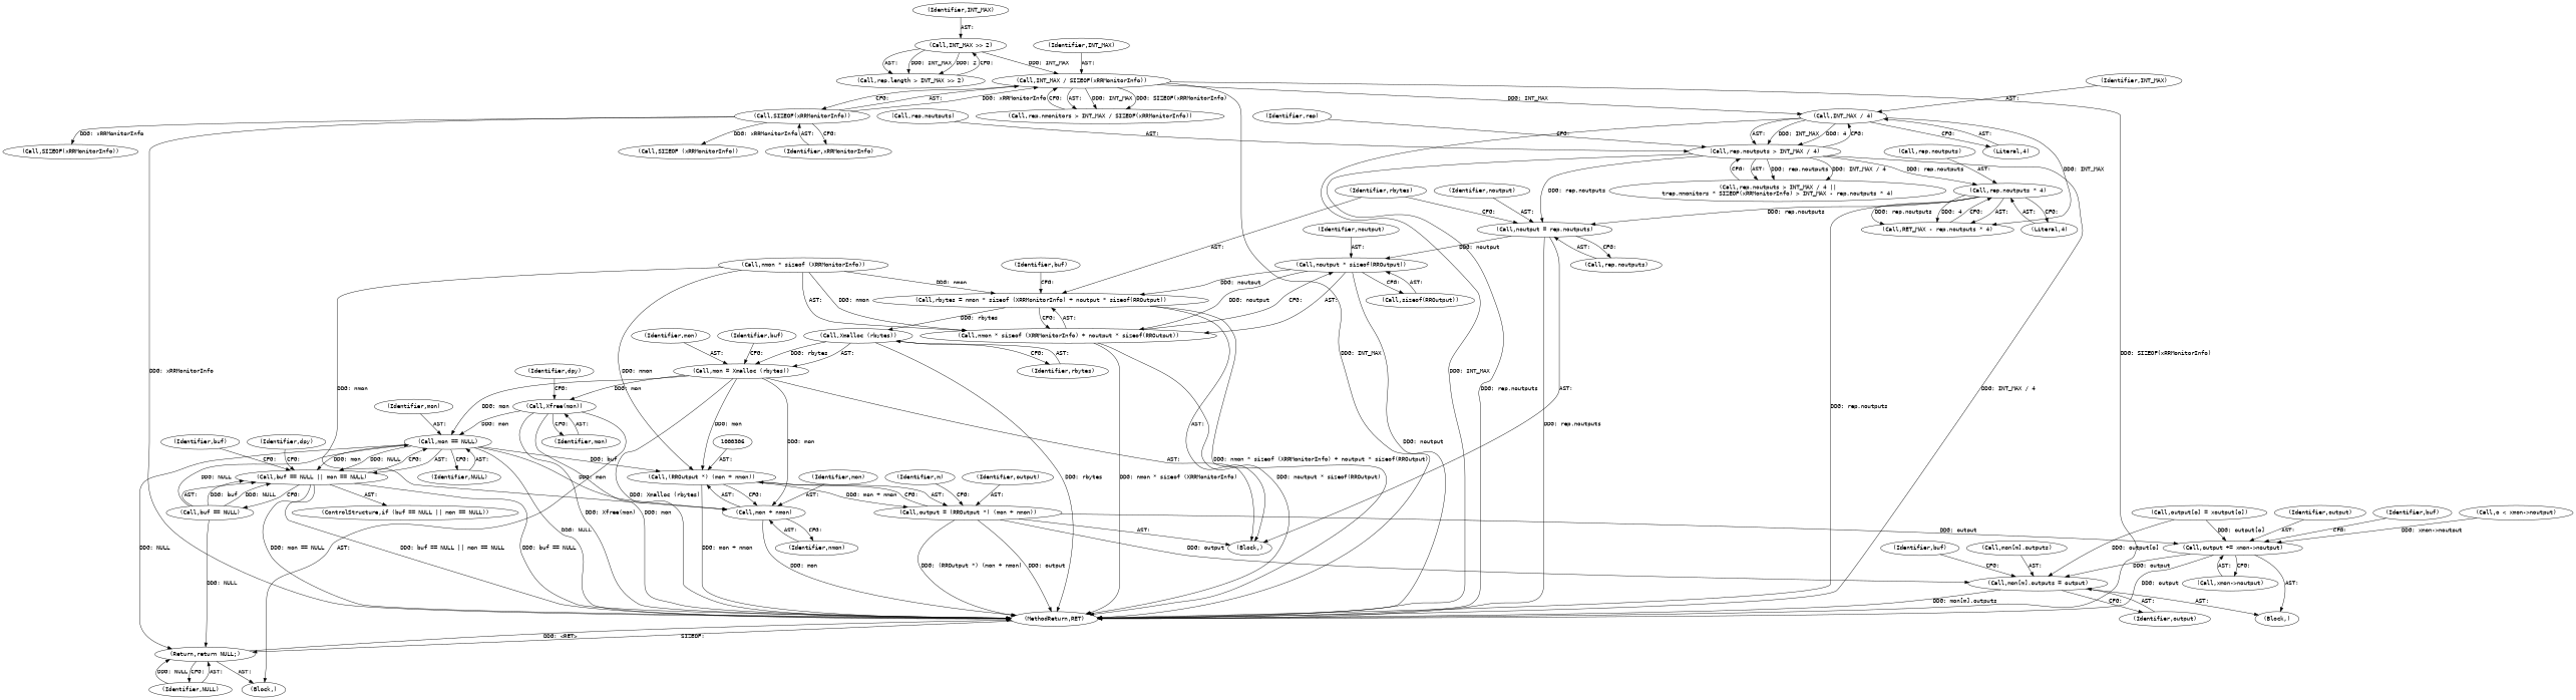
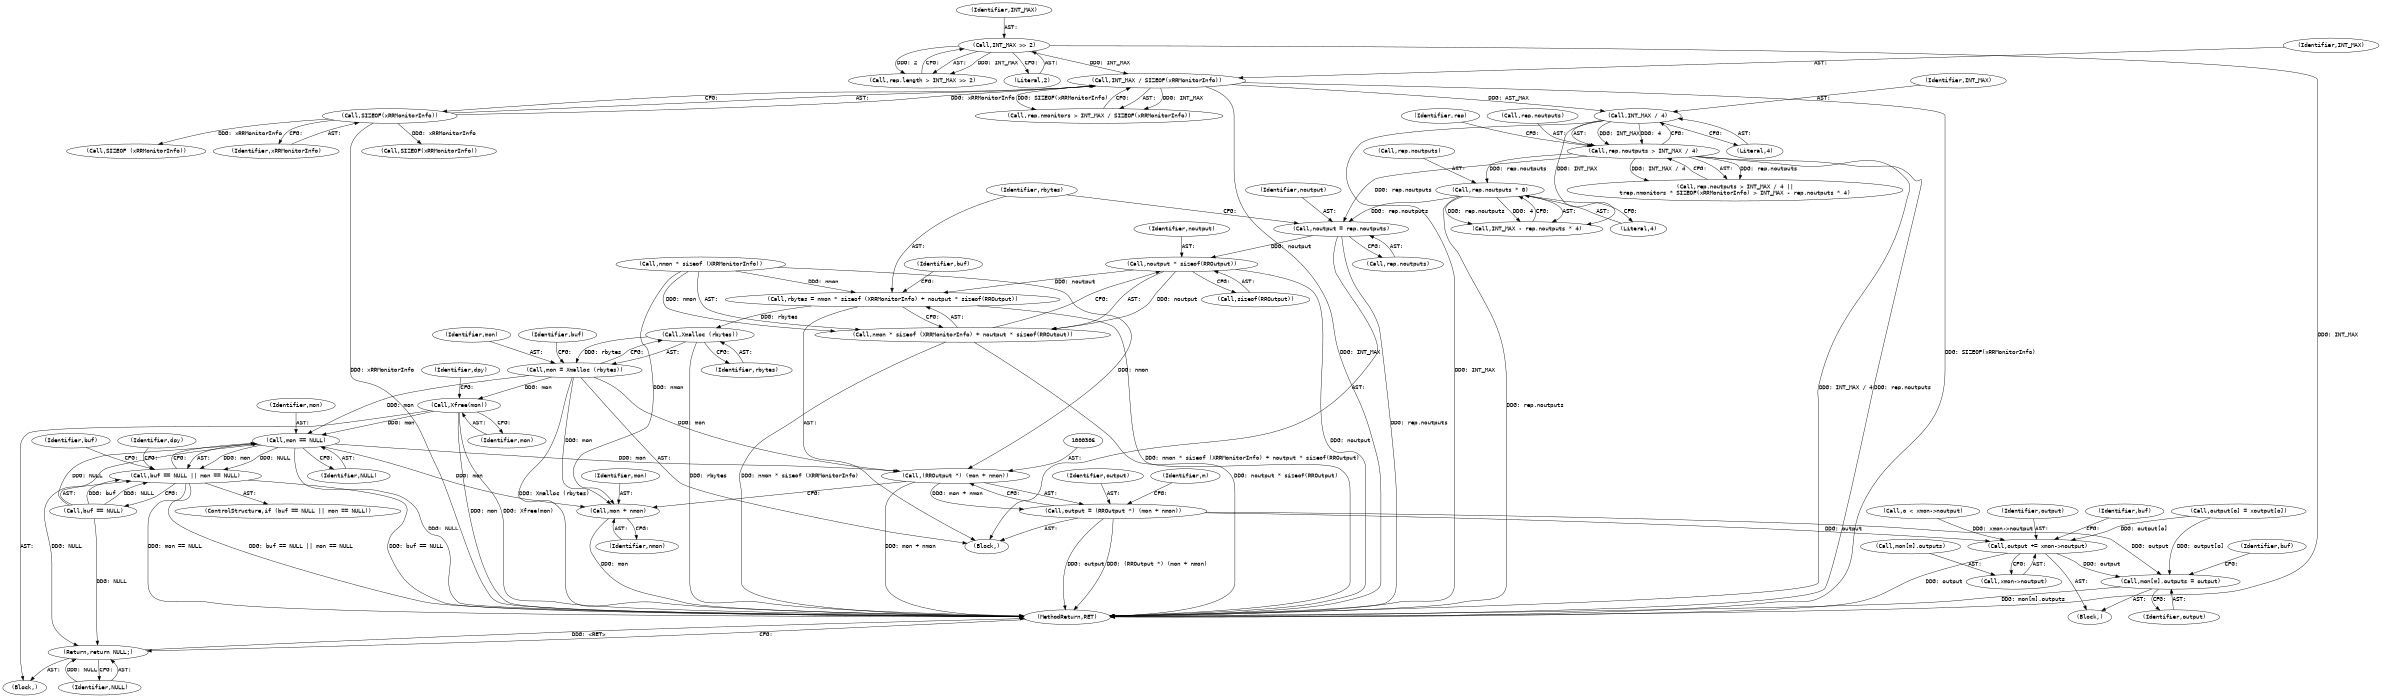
  digraph {
    fontname="DejaVu Sans Mono"
    node [fontname="DejaVu Sans Mono"]
    edge [fontname="DejaVu Sans Mono"]
    n1 [label="(Call,noutput * sizeof(RROutput))"]
    n2 [label="(Call,rbytes = nmon * sizeof (XRRMonitorInfo) + noutput * sizeof(RROutput))"]
    n3 [label="(Call,nmon * sizeof (XRRMonitorInfo) + noutput * sizeof(RROutput))"]
    n4 [label="(Call,sizeof(RROutput))"]
    n5 [label="(MethodReturn,RET)"]
    n6 [label="(Block,)"]
    n7 [label="(Call,Xmalloc (rbytes))"]
    n8 [label="(Return,return NULL;)"]
    n9 [label="(Call,noutput = rep.noutputs)"]
    n10 [label="(Call,rep.noutputs)"]
-   n11 [label="(Call,rep.noutputs * 4)"]
-   n12 [label="(Call,RET_MAX - rep.noutputs * 4)"]
+   n11 [label="(Call,rep.noutputs * 0)"]
+   n12 [label="(Call,INT_MAX - rep.noutputs * 4)"]
    n13 [label="(Literal,4)"]
    n14 [label="(Call,rep.noutputs > INT_MAX / 4)"]
    n15 [label="(Call,INT_MAX / 4)"]
    n16 [label="(Call,rep.noutputs > INT_MAX / 4 ||\n\trep.nmonitors * SIZEOF(xRRMonitorInfo) > INT_MAX - rep.noutputs * 4)"]
    n17 [label="(Literal,4)"]
    n18 [label="(Call,INT_MAX / SIZEOF(xRRMonitorInfo))"]
    n19 [label="(Call,SIZEOF(xRRMonitorInfo))"]
    n20 [label="(Call,rep.nmonitors > INT_MAX / SIZEOF(xRRMonitorInfo))"]
    n21 [label="(Call,SIZEOF(xRRMonitorInfo))"]
    n22 [label="(Identifier,xRRMonitorInfo)"]
    n23 [label="(Call,SIZEOF (xRRMonitorInfo))"]
    n24 [label="(Call,INT_MAX >> 2)"]
+   n25 [label="(Literal,2)"]
    n26 [label="(Call,rep.length > INT_MAX >> 2)"]
    n27 [label="(Call,mon = Xmalloc (rbytes))"]
    n28 [label="(Identifier,rbytes)"]
    n29 [label="(Call,mon == NULL)"]
    n30 [label="(Call,Xfree(mon))"]
    n31 [label="(Call,(RROutput *) (mon + nmon))"]
    n32 [label="(Call,mon + nmon)"]
    n33 [label="(Call,buf == NULL || mon == NULL)"]
    n34 [label="(Identifier,NULL)"]
    n35 [label="(Block,)"]
    n36 [label="(Identifier,mon)"]
    n37 [label="(Call,output = (RROutput *) (mon + nmon))"]
    n38 [label="(Identifier,nmon)"]
    n39 [label="(Call,buf == NULL)"]
    n40 [label="(ControlStructure,if (buf == NULL || mon == NULL))"]
    n41 [label="(Identifier,NULL)"]
    n42 [label="(Call,mon[m].outputs = output)"]
    n43 [label="(Call,output += xmon->noutput)"]
    n44 [label="(Identifier,output)"]
    n45 [label="(Block,)"]
    n46 [label="(Call,xmon->noutput)"]
    n47 [label="(Identifier,buf)"]
    n48 [label="(Identifier,m)"]
    n49 [label="(Identifier,output)"]
    n50 [label="(Identifier,buf)"]
    n51 [label="(Call,rep.noutputs)"]
    n52 [label="(Call,nmon * sizeof (XRRMonitorInfo))"]
    n53 [label="(Identifier,dpy)"]
    n54 [label="(Identifier,INT_MAX)"]
    n55 [label="(Call,mon[m].outputs)"]
    n56 [label="(Identifier,noutput)"]
    n57 [label="(Call,rep.noutputs)"]
    n58 [label="(Identifier,buf)"]
    n59 [label="(Identifier,INT_MAX)"]
    n60 [label="(Identifier,mon)"]
    n61 [label="(Identifier,rbytes)"]
    n62 [label="(Identifier,noutput)"]
    n63 [label="(Identifier,mon)"]
    n64 [label="(Identifier,buf)"]
    n65 [label="(Identifier,mon)"]
    n66 [label="(Identifier,buf)"]
    n67 [label="(Identifier,output)"]
    n68 [label="(Identifier,INT_MAX)"]
    n69 [label="(Call,o < xmon->noutput)"]
    n70 [label="(Call,output[o] = xoutput[o])"]
    n71 [label="(Identifier,rep)"]
    n72 [label="(Identifier,dpy)"]
    1000306
    n1 -> n2 [label="DDG: noutput"]
    n1 -> n3 [label="AST: "]
    n1 -> n3 [label="DDG: noutput"]
    n1 -> n4 [label="CFG: "]
    n1 -> n5 [label="DDG: noutput"]
    n2 -> n3 [label="CFG: "]
    n2 -> n5 [label="DDG: nmon * sizeof (XRRMonitorInfo) + noutput * sizeof(RROutput)"]
    n2 -> n6 [label="AST: "]
    n2 -> n7 [label="DDG: rbytes"]
    n3 -> n1 [label="CFG: "]
    n3 -> n2 [label="AST: "]
    n3 -> n5 [label="DDG: nmon * sizeof (XRRMonitorInfo)"]
    n3 -> n5 [label="DDG: noutput * sizeof(RROutput)"]
    n4 -> n1 [label="AST: "]
-   n5 -> n8 [label="SIZEOF: "]
+   n5 -> n8 [label="CFG: "]
    n7 -> n5 [label="DDG: rbytes"]
    n7 -> n27 [label="AST: "]
    n7 -> n27 [label="DDG: rbytes"]
    n7 -> n28 [label="CFG: "]
    n8 -> n5 [label="DDG: <RET>"]
    n8 -> n35 [label="AST: "]
    n8 -> n41 [label="CFG: "]
    n9 -> n1 [label="DDG: noutput"]
    n9 -> n5 [label="DDG: rep.noutputs"]
    n9 -> n6 [label="AST: "]
    n9 -> n10 [label="CFG: "]
    n10 -> n9 [label="AST: "]
    n11 -> n5 [label="DDG: rep.noutputs"]
    n11 -> n9 [label="DDG: rep.noutputs"]
    n11 -> n12 [label="AST: "]
    n11 -> n12 [label="DDG: rep.noutputs"]
    n11 -> n12 [label="DDG: 4"]
    n11 -> n13 [label="CFG: "]
    n12 -> n11 [label="CFG: "]
    n13 -> n11 [label="AST: "]
    n14 -> n5 [label="DDG: INT_MAX / 4"]
    n14 -> n5 [label="DDG: rep.noutputs"]
    n14 -> n9 [label="DDG: rep.noutputs"]
    n14 -> n11 [label="DDG: rep.noutputs"]
    n14 -> n15 [label="CFG: "]
    n14 -> n16 [label="AST: "]
    n14 -> n16 [label="DDG: rep.noutputs"]
    n14 -> n16 [label="DDG: INT_MAX / 4"]
    n15 -> n5 [label="DDG: INT_MAX"]
    n15 -> n12 [label="DDG: INT_MAX"]
    n15 -> n14 [label="AST: "]
    n15 -> n14 [label="DDG: INT_MAX"]
    n15 -> n14 [label="DDG: 4"]
    n15 -> n17 [label="CFG: "]
    n16 -> n14 [label="CFG: "]
    n17 -> n15 [label="AST: "]
    n18 -> n5 [label="DDG: SIZEOF(xRRMonitorInfo)"]
    n18 -> n5 [label="DDG: INT_MAX"]
-   n18 -> n15 [label="DDG: INT_MAX"]
+   n18 -> n15 [label="DDG: AST_MAX"]
    n18 -> n19 [label="CFG: "]
    n18 -> n20 [label="AST: "]
    n18 -> n20 [label="DDG: INT_MAX"]
    n18 -> n20 [label="DDG: SIZEOF(xRRMonitorInfo)"]
    n19 -> n5 [label="DDG: xRRMonitorInfo"]
    n19 -> n18 [label="AST: "]
    n19 -> n18 [label="DDG: xRRMonitorInfo"]
    n19 -> n21 [label="DDG: xRRMonitorInfo"]
    n19 -> n22 [label="CFG: "]
    n19 -> n23 [label="DDG: xRRMonitorInfo"]
    n20 -> n18 [label="CFG: "]
    n22 -> n19 [label="AST: "]
+   n24 -> n5 [label="DDG: INT_MAX"]
    n24 -> n18 [label="DDG: INT_MAX"]
+   n24 -> n25 [label="CFG: "]
    n24 -> n26 [label="AST: "]
    n24 -> n26 [label="DDG: INT_MAX"]
    n24 -> n26 [label="DDG: 2"]
+   n25 -> n24 [label="AST: "]
    n26 -> n24 [label="CFG: "]
    n27 -> n5 [label="DDG: Xmalloc (rbytes)"]
    n27 -> n6 [label="AST: "]
+   n27 -> n7 [label="CFG: "]
    n27 -> n29 [label="DDG: mon"]
    n27 -> n30 [label="DDG: mon"]
    n27 -> n31 [label="DDG: mon"]
    n27 -> n32 [label="DDG: mon"]
    n28 -> n7 [label="AST: "]
    n29 -> n5 [label="DDG: NULL"]
    n29 -> n8 [label="DDG: NULL"]
-   n29 -> n31 [label="DDG: buf"]
+   n29 -> n31 [label="DDG: mon"]
    n29 -> n32 [label="DDG: mon"]
    n29 -> n33 [label="AST: "]
    n29 -> n33 [label="DDG: mon"]
    n29 -> n33 [label="DDG: NULL"]
    n29 -> n34 [label="CFG: "]
    n30 -> n5 [label="DDG: Xfree(mon)"]
    n30 -> n5 [label="DDG: mon"]
    n30 -> n29 [label="DDG: mon"]
    n30 -> n35 [label="AST: "]
    n30 -> n36 [label="CFG: "]
    n31 -> n5 [label="DDG: mon + nmon"]
    n31 -> n32 [label="CFG: "]
    n31 -> n37 [label="AST: "]
    n31 -> n37 [label="DDG: mon + nmon"]
    n32 -> n5 [label="DDG: mon"]
-   n32 -> n31 [label="AST: "]
    n32 -> n38 [label="CFG: "]
    n33 -> n5 [label="DDG: buf == NULL"]
    n33 -> n5 [label="DDG: mon == NULL"]
    n33 -> n5 [label="DDG: buf == NULL || mon == NULL"]
    n33 -> n29 [label="CFG: "]
    n33 -> n39 [label="CFG: "]
    n33 -> n40 [label="AST: "]
    n34 -> n29 [label="AST: "]
    n36 -> n30 [label="AST: "]
    n37 -> n5 [label="DDG: output"]
    n37 -> n5 [label="DDG: (RROutput *) (mon + nmon)"]
    n37 -> n6 [label="AST: "]
    n37 -> n31 [label="CFG: "]
    n37 -> n42 [label="DDG: output"]
    n37 -> n43 [label="DDG: output"]
    n38 -> n32 [label="AST: "]
    n39 -> n8 [label="DDG: NULL"]
    n39 -> n29 [label="DDG: NULL"]
    n39 -> n33 [label="AST: "]
    n39 -> n33 [label="DDG: buf"]
    n39 -> n33 [label="DDG: NULL"]
    n41 -> n8 [label="AST: "]
    n41 -> n8 [label="DDG: NULL"]
    n42 -> n5 [label="DDG: mon[m].outputs"]
    n42 -> n44 [label="CFG: "]
    n42 -> n45 [label="AST: "]
    n43 -> n5 [label="DDG: output"]
    n43 -> n42 [label="DDG: output"]
    n43 -> n45 [label="AST: "]
    n43 -> n46 [label="CFG: "]
    n44 -> n42 [label="AST: "]
    n46 -> n43 [label="AST: "]
    n47 -> n2 [label="CFG: "]
    n48 -> n37 [label="CFG: "]
    n49 -> n43 [label="AST: "]
    n50 -> n42 [label="CFG: "]
    n51 -> n14 [label="AST: "]
    n52 -> n2 [label="DDG: nmon"]
    n52 -> n3 [label="AST: "]
    n52 -> n3 [label="DDG: nmon"]
    n52 -> n31 [label="DDG: nmon"]
    n52 -> n32 [label="DDG: nmon"]
    n53 -> n33 [label="CFG: "]
    n54 -> n24 [label="AST: "]
-   n55 -> n42 [label="AST: "]
+   n55 -> n46 [label="AST: "]
    n56 -> n9 [label="AST: "]
    n57 -> n11 [label="AST: "]
    n58 -> n27 [label="CFG: "]
    n59 -> n18 [label="AST: "]
    n60 -> n29 [label="AST: "]
    n61 -> n2 [label="AST: "]
    n61 -> n9 [label="CFG: "]
    n62 -> n1 [label="AST: "]
    n63 -> n27 [label="AST: "]
    n64 -> n43 [label="CFG: "]
    n65 -> n32 [label="AST: "]
    n66 -> n33 [label="CFG: "]
    n67 -> n37 [label="AST: "]
    n68 -> n15 [label="AST: "]
    n69 -> n43 [label="DDG: xmon->noutput"]
    n70 -> n42 [label="DDG: output[o]"]
    n70 -> n43 [label="DDG: output[o]"]
    n71 -> n14 [label="CFG: "]
    n72 -> n30 [label="CFG: "]
    1000306 -> n31 [label="AST: "]
  }
